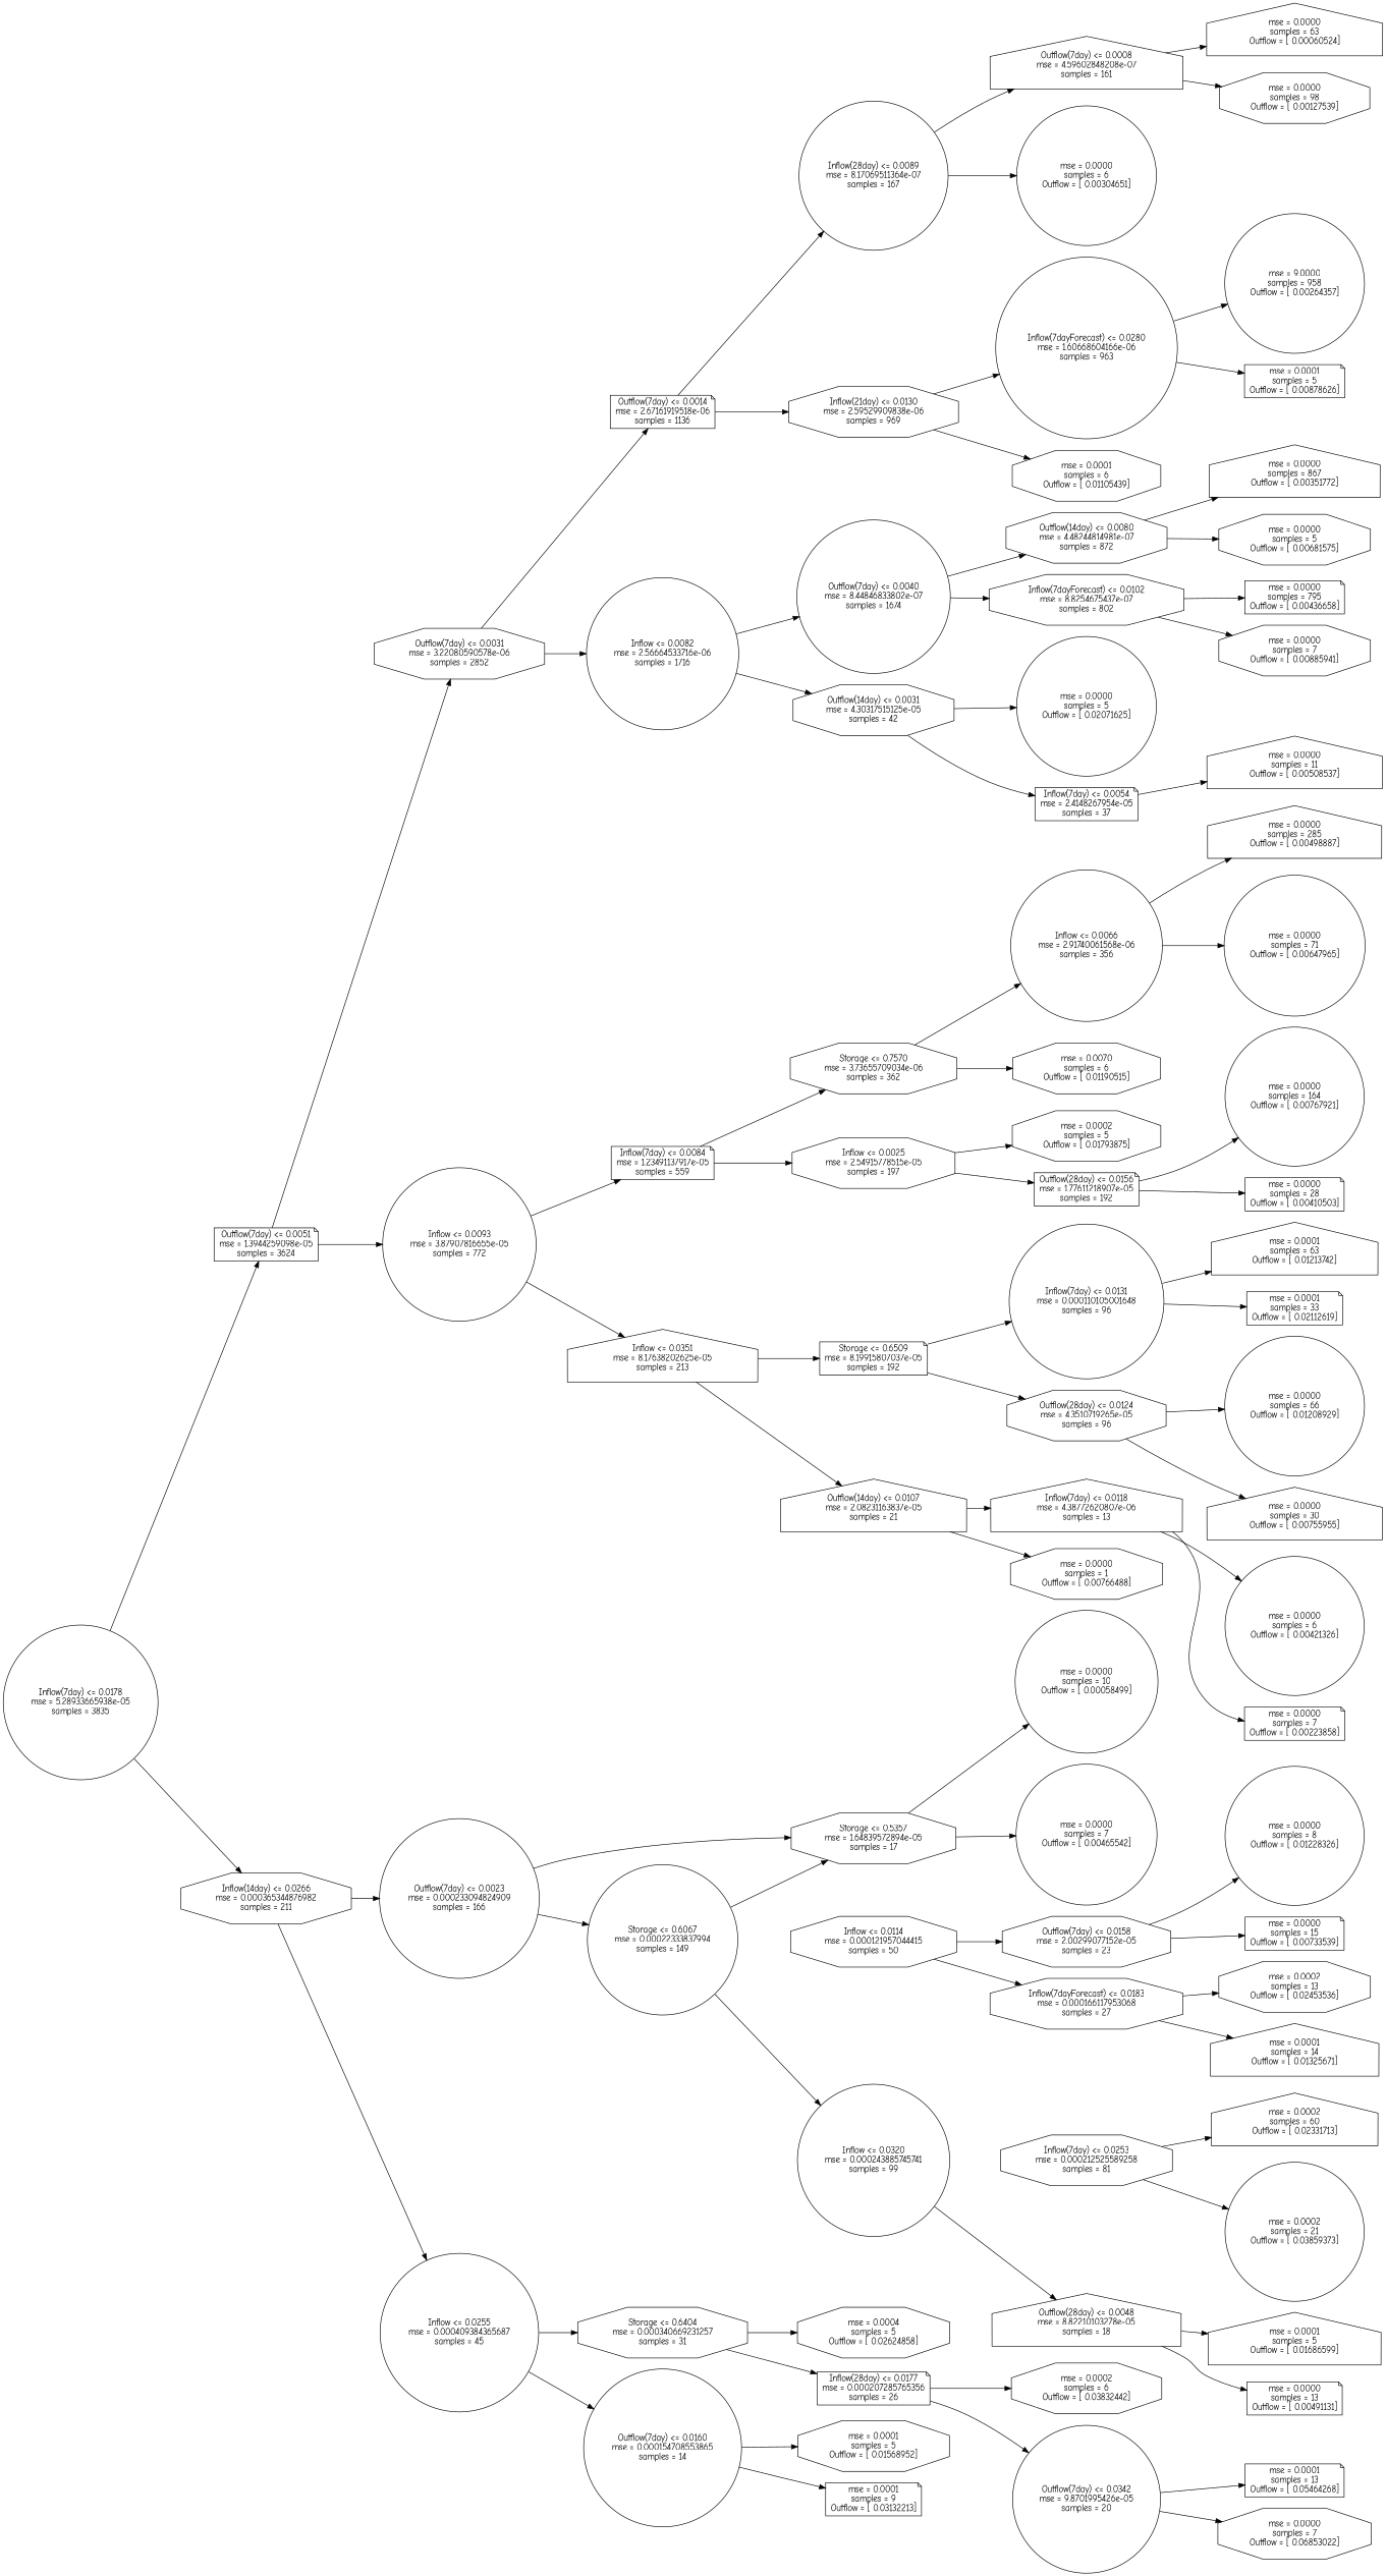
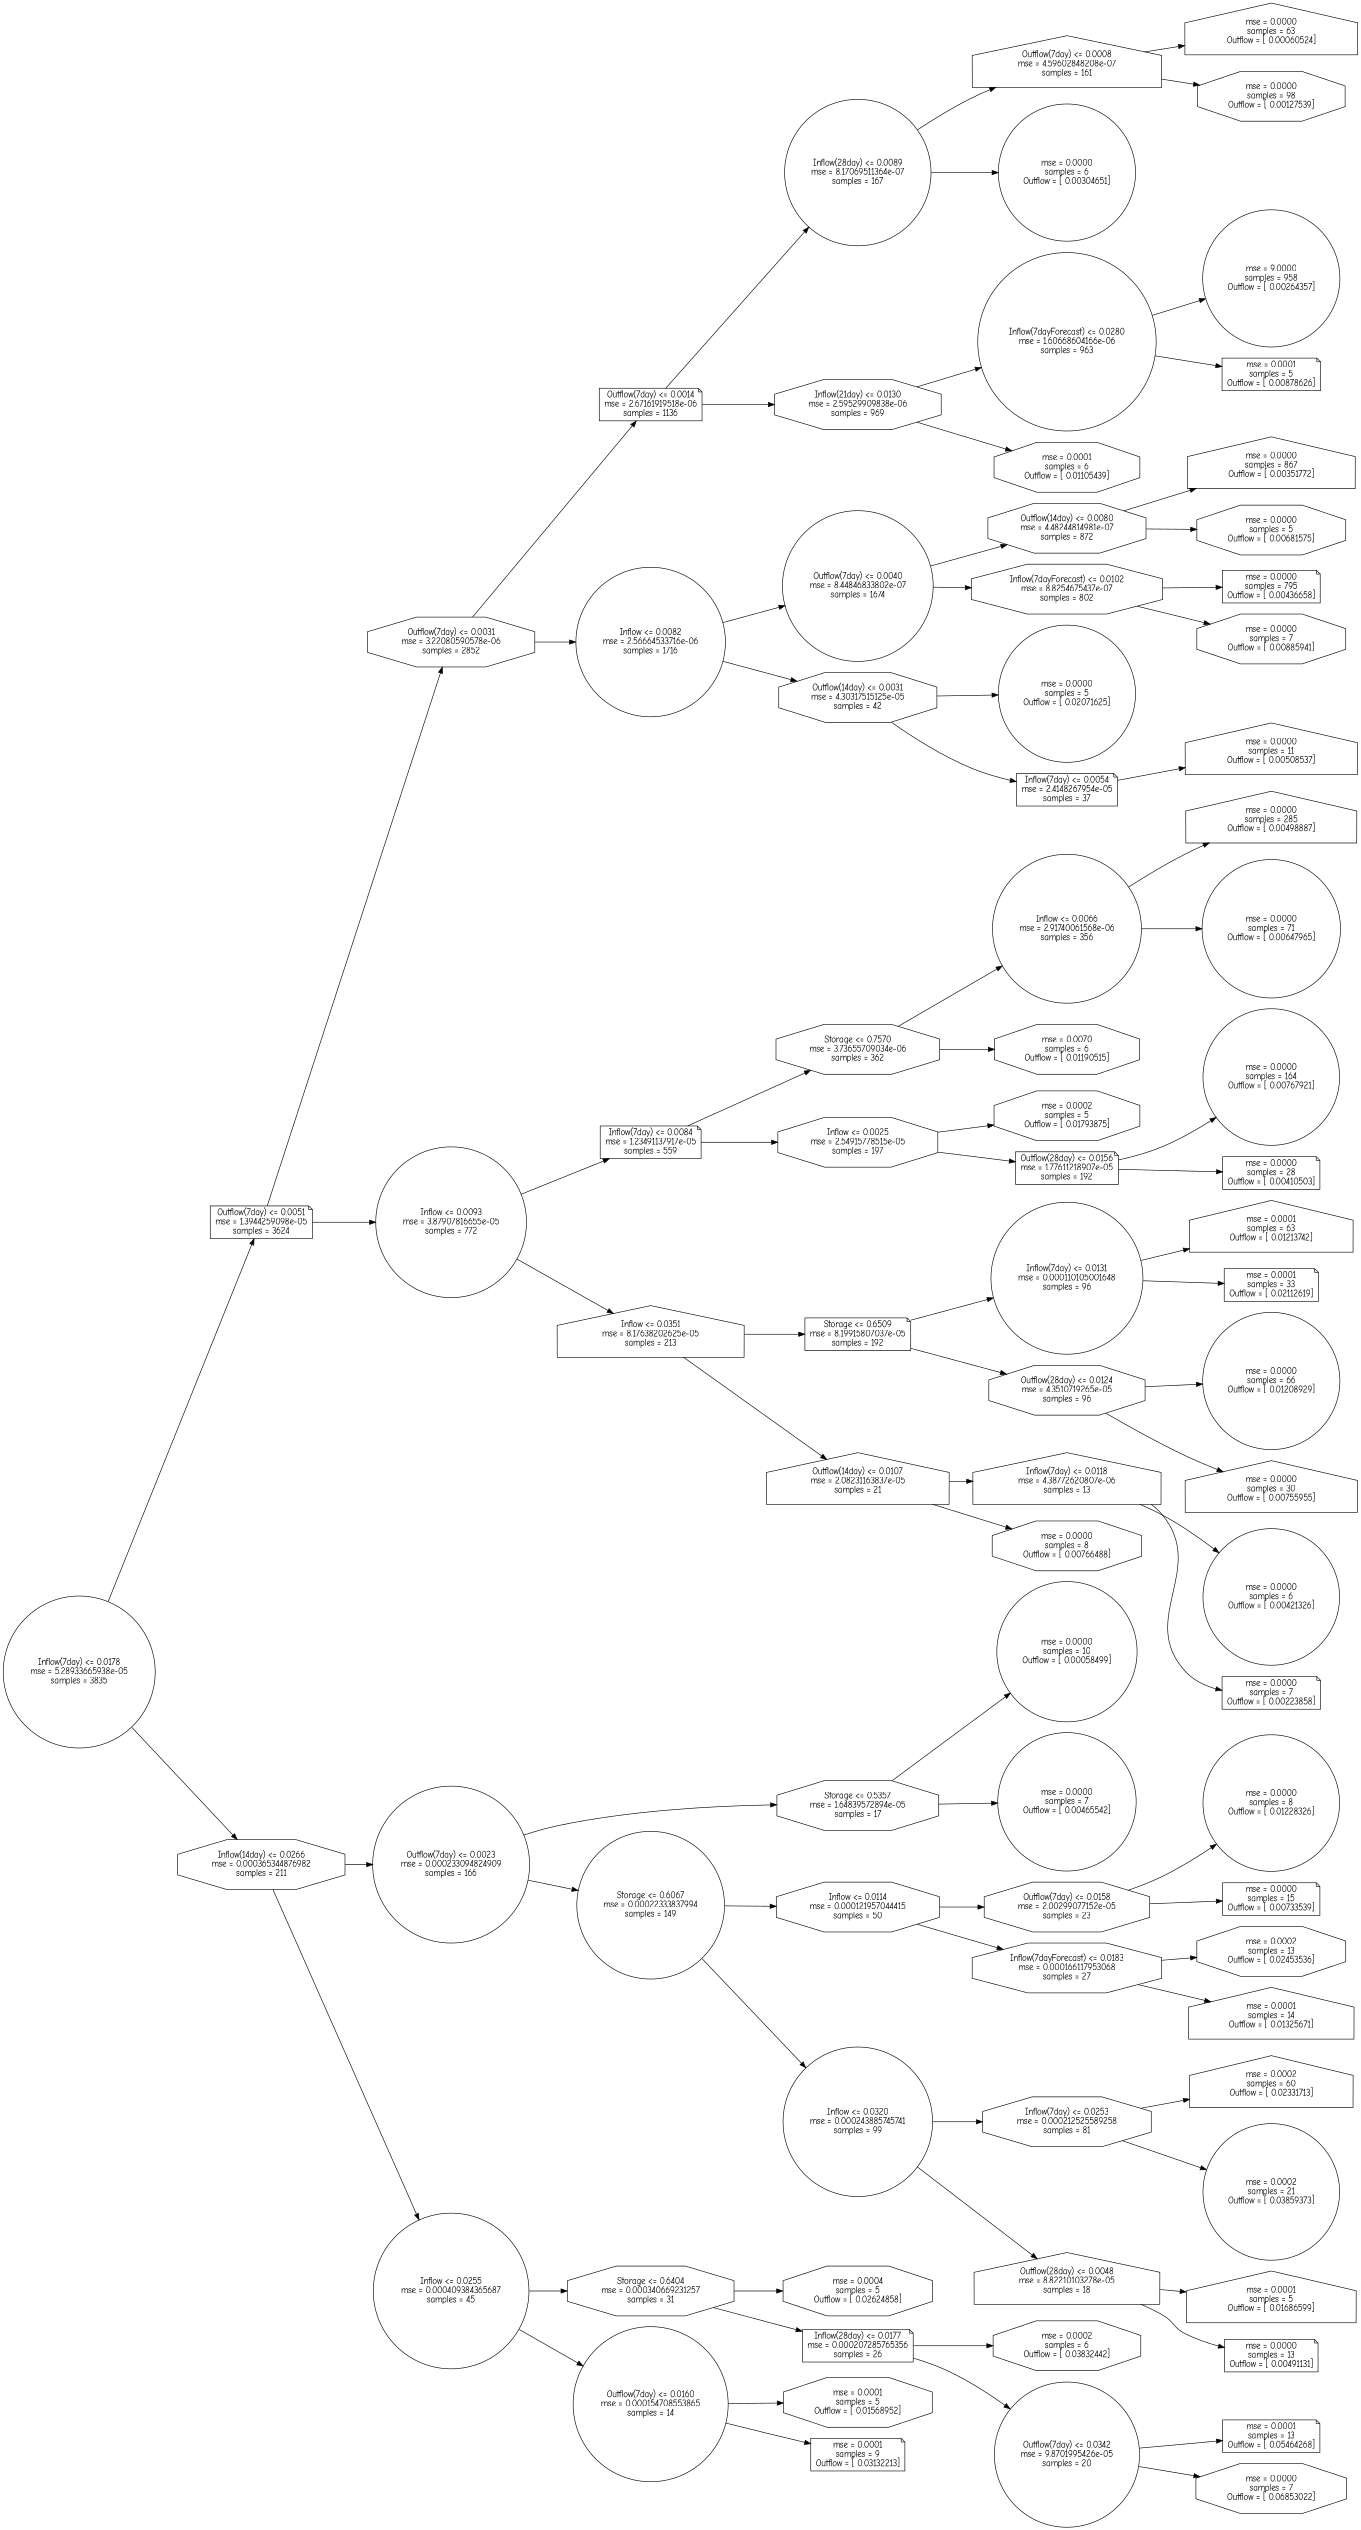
  digraph {
    fontname="Comic Neue"
    rankdir=LR
    node [fontname="Comic Neue" shape=octagon]
    edge [fontname="Comic Neue"]
    n1 [label="Inflow(7day) <= 0.0178\nmse = 5.28933665938e-05\nsamples = 3835" shape=circle]
    n2 [label="Outflow(7day) <= 0.0051\nmse = 1.3944259098e-05\nsamples = 3624" shape=note]
    n3 [label="Inflow(14day) <= 0.0266\nmse = 0.000365344876982\nsamples = 211"]
    n4 [label="Outflow(7day) <= 0.0031\nmse = 3.22080590578e-06\nsamples = 2852"]
    n5 [label="Inflow <= 0.0093\nmse = 3.87907816655e-05\nsamples = 772" shape=circle]
    n6 [label="Outflow(7day) <= 0.0023\nmse = 0.000233094824909\nsamples = 166" shape=circle]
    n7 [label="Inflow <= 0.0255\nmse = 0.000409384365687\nsamples = 45" shape=circle]
    n8 [label="Outflow(7day) <= 0.0014\nmse = 2.67161919518e-06\nsamples = 1136" shape=note]
    n9 [label="Inflow <= 0.0082\nmse = 2.56664533716e-06\nsamples = 1716" shape=circle]
    n10 [label="Inflow(7day) <= 0.0084\nmse = 1.23491137917e-05\nsamples = 559" shape=note]
    n11 [label="Inflow <= 0.0351\nmse = 8.17638202625e-05\nsamples = 213" shape=house]
    n12 [label="Inflow(28day) <= 0.0089\nmse = 8.17069511364e-07\nsamples = 167" shape=circle]
    n13 [label="Inflow(21day) <= 0.0130\nmse = 2.59529909838e-06\nsamples = 969"]
    n14 [label="Outflow(7day) <= 0.0040\nmse = 8.44846833802e-07\nsamples = 1674" shape=circle]
    n15 [label="Outflow(14day) <= 0.0031\nmse = 4.30317515125e-05\nsamples = 42"]
    n16 [label="Outflow(7day) <= 0.0008\nmse = 4.59602848208e-07\nsamples = 161" shape=house]
    n17 [label="mse = 0.0000\nsamples = 6\nOutflow = [ 0.00304651]" shape=circle]
    n18 [label="Inflow(7dayForecast) <= 0.0280\nmse = 1.60668604166e-06\nsamples = 963" shape=circle]
    n19 [label="mse = 0.0001\nsamples = 6\nOutflow = [ 0.01105439]"]
    n20 [label="mse = 0.0000\nsamples = 63\nOutflow = [ 0.00060524]" shape=house]
    n21 [label="mse = 0.0000\nsamples = 98\nOutflow = [ 0.00127539]"]
    n22 [label="mse = 9.0000\nsamples = 958\nOutflow = [ 0.00264357]" shape=circle]
    n23 [label="mse = 0.0001\nsamples = 5\nOutflow = [ 0.00878626]" shape=note]
    n24 [label="Outflow(14day) <= 0.0080\nmse = 4.48244814981e-07\nsamples = 872"]
    n25 [label="Inflow(7dayForecast) <= 0.0102\nmse = 8.8254675437e-07\nsamples = 802"]
    n26 [label="mse = 0.0000\nsamples = 5\nOutflow = [ 0.02071625]" shape=circle]
    n27 [label="Inflow(7day) <= 0.0054\nmse = 2.4148267954e-05\nsamples = 37" shape=note]
    n28 [label="mse = 0.0000\nsamples = 867\nOutflow = [ 0.00351772]" shape=house]
    n29 [label="mse = 0.0000\nsamples = 5\nOutflow = [ 0.00681575]"]
    n30 [label="mse = 0.0000\nsamples = 795\nOutflow = [ 0.00436658]" shape=note]
    n31 [label="mse = 0.0000\nsamples = 7\nOutflow = [ 0.00885941]"]
    n32 [label="mse = 0.0000\nsamples = 11\nOutflow = [ 0.00508537]" shape=house]
    n33 [label="Storage <= 0.7570\nmse = 3.73655709034e-06\nsamples = 362"]
    n34 [label="Inflow <= 0.0025\nmse = 2.54915778515e-05\nsamples = 197"]
    n35 [label="Storage <= 0.6509\nmse = 8.19915807037e-05\nsamples = 192" shape=note]
    n36 [label="Outflow(14day) <= 0.0107\nmse = 2.08231163837e-05\nsamples = 21" shape=house]
    n37 [label="Inflow <= 0.0066\nmse = 2.91740061568e-06\nsamples = 356" shape=circle]
    n38 [label="mse = 0.0070\nsamples = 6\nOutflow = [ 0.01190515]"]
    n39 [label="mse = 0.0002\nsamples = 5\nOutflow = [ 0.01793875]"]
    n40 [label="Outflow(28day) <= 0.0156\nmse = 1.77611218907e-05\nsamples = 192" shape=note]
    n41 [label="mse = 0.0000\nsamples = 285\nOutflow = [ 0.00498887]" shape=house]
    n42 [label="mse = 0.0000\nsamples = 71\nOutflow = [ 0.00647965]" shape=circle]
    n43 [label="mse = 0.0000\nsamples = 164\nOutflow = [ 0.00767921]" shape=circle]
    n44 [label="mse = 0.0000\nsamples = 28\nOutflow = [ 0.00410503]" shape=note]
    n45 [label="Inflow(7day) <= 0.0131\nmse = 0.000110105001648\nsamples = 96" shape=circle]
    n46 [label="Outflow(28day) <= 0.0124\nmse = 4.3510719265e-05\nsamples = 96"]
    n47 [label="Inflow(7day) <= 0.0118\nmse = 4.38772620807e-06\nsamples = 13" shape=house]
-   n48 [label="mse = 0.0000\nsamples = 1\nOutflow = [ 0.00766488]"]
+   n48 [label="mse = 0.0000\nsamples = 8\nOutflow = [ 0.00766488]"]
    n49 [label="mse = 0.0001\nsamples = 63\nOutflow = [ 0.01213742]" shape=house]
    n50 [label="mse = 0.0001\nsamples = 33\nOutflow = [ 0.02112619]" shape=note]
    n51 [label="mse = 0.0000\nsamples = 66\nOutflow = [ 0.01208929]" shape=circle]
    n52 [label="mse = 0.0000\nsamples = 30\nOutflow = [ 0.00755955]" shape=house]
    n53 [label="mse = 0.0000\nsamples = 6\nOutflow = [ 0.00421326]" shape=circle]
    n54 [label="mse = 0.0000\nsamples = 7\nOutflow = [ 0.00223858]" shape=note]
    n55 [label="Storage <= 0.5357\nmse = 1.64839572894e-05\nsamples = 17"]
    n56 [label="Storage <= 0.6067\nmse = 0.00022333837994\nsamples = 149" shape=circle]
    n57 [label="Storage <= 0.6404\nmse = 0.000340669231257\nsamples = 31"]
    n58 [label="Outflow(7day) <= 0.0160\nmse = 0.000154708553865\nsamples = 14" shape=circle]
    n59 [label="mse = 0.0000\nsamples = 10\nOutflow = [ 0.00058499]" shape=circle]
    n60 [label="mse = 0.0000\nsamples = 7\nOutflow = [ 0.00465542]" shape=circle]
    n61 [label="Inflow <= 0.0114\nmse = 0.000121957044415\nsamples = 50"]
    n62 [label="Inflow <= 0.0320\nmse = 0.000243885745741\nsamples = 99" shape=circle]
    n63 [label="Outflow(7day) <= 0.0158\nmse = 2.00299077152e-05\nsamples = 23"]
    n64 [label="Inflow(7dayForecast) <= 0.0183\nmse = 0.000166117953068\nsamples = 27"]
    n65 [label="Inflow(7day) <= 0.0253\nmse = 0.000212525589258\nsamples = 81"]
    n66 [label="Outflow(28day) <= 0.0048\nmse = 8.82210103278e-05\nsamples = 18" shape=house]
    n67 [label="mse = 0.0000\nsamples = 8\nOutflow = [ 0.01228326]" shape=circle]
    n68 [label="mse = 0.0000\nsamples = 15\nOutflow = [ 0.00733539]" shape=note]
    n69 [label="mse = 0.0002\nsamples = 13\nOutflow = [ 0.02453536]"]
    n70 [label="mse = 0.0001\nsamples = 14\nOutflow = [ 0.01325671]" shape=house]
    n71 [label="mse = 0.0002\nsamples = 60\nOutflow = [ 0.02331713]" shape=house]
    n72 [label="mse = 0.0002\nsamples = 21\nOutflow = [ 0.03859373]" shape=circle]
    n73 [label="mse = 0.0001\nsamples = 5\nOutflow = [ 0.01686599]" shape=house]
    n74 [label="mse = 0.0000\nsamples = 13\nOutflow = [ 0.00491131]" shape=note]
    n75 [label="mse = 0.0004\nsamples = 5\nOutflow = [ 0.02624858]"]
    n76 [label="Inflow(28day) <= 0.0177\nmse = 0.000207285765356\nsamples = 26" shape=note]
    n77 [label="mse = 0.0001\nsamples = 5\nOutflow = [ 0.01568952]"]
    n78 [label="mse = 0.0001\nsamples = 9\nOutflow = [ 0.03132213]" shape=note]
    n79 [label="mse = 0.0002\nsamples = 6\nOutflow = [ 0.03832442]"]
    n80 [label="Outflow(7day) <= 0.0342\nmse = 9.8701995426e-05\nsamples = 20" shape=circle]
    n81 [label="mse = 0.0001\nsamples = 13\nOutflow = [ 0.05464268]" shape=note]
    n82 [label="mse = 0.0000\nsamples = 7\nOutflow = [ 0.06853022]"]
    n1 -> n2
    n1 -> n3
    n2 -> n4
    n2 -> n5
    n3 -> n6
    n3 -> n7
    n4 -> n8
    n4 -> n9
    n5 -> n10
    n5 -> n11
    n6 -> n55
    n6 -> n56
    n7 -> n57
    n7 -> n58
    n8 -> n12
    n8 -> n13
    n9 -> n14
    n9 -> n15
    n10 -> n33
    n10 -> n34
    n11 -> n35
    n11 -> n36
    n12 -> n16
    n12 -> n17
    n13 -> n18
    n13 -> n19
    n14 -> n24
    n14 -> n25
    n15 -> n26
    n15 -> n27
    n16 -> n20
    n16 -> n21
    n18 -> n22
    n18 -> n23
    n24 -> n28
    n24 -> n29
    n25 -> n30
    n25 -> n31
    n27 -> n32
    n33 -> n37
    n33 -> n38
    n34 -> n39
    n34 -> n40
    n35 -> n45
    n35 -> n46
    n36 -> n47
    n36 -> n48
    n37 -> n41
    n37 -> n42
    n40 -> n43
    n40 -> n44
    n45 -> n49
    n45 -> n50
    n46 -> n51
    n46 -> n52
    n47 -> n53
    n47 -> n54
    n55 -> n59
    n55 -> n60
-   n56 -> n55
+   n56 -> n61
    n56 -> n62
    n57 -> n75
    n57 -> n76
    n58 -> n77
    n58 -> n78
    n61 -> n63
    n61 -> n64
+   n62 -> n65
    n62 -> n66
    n63 -> n67
    n63 -> n68
    n64 -> n69
    n64 -> n70
    n65 -> n71
    n65 -> n72
    n66 -> n73
    n66 -> n74
    n76 -> n79
    n76 -> n80
    n80 -> n81
    n80 -> n82
  }
